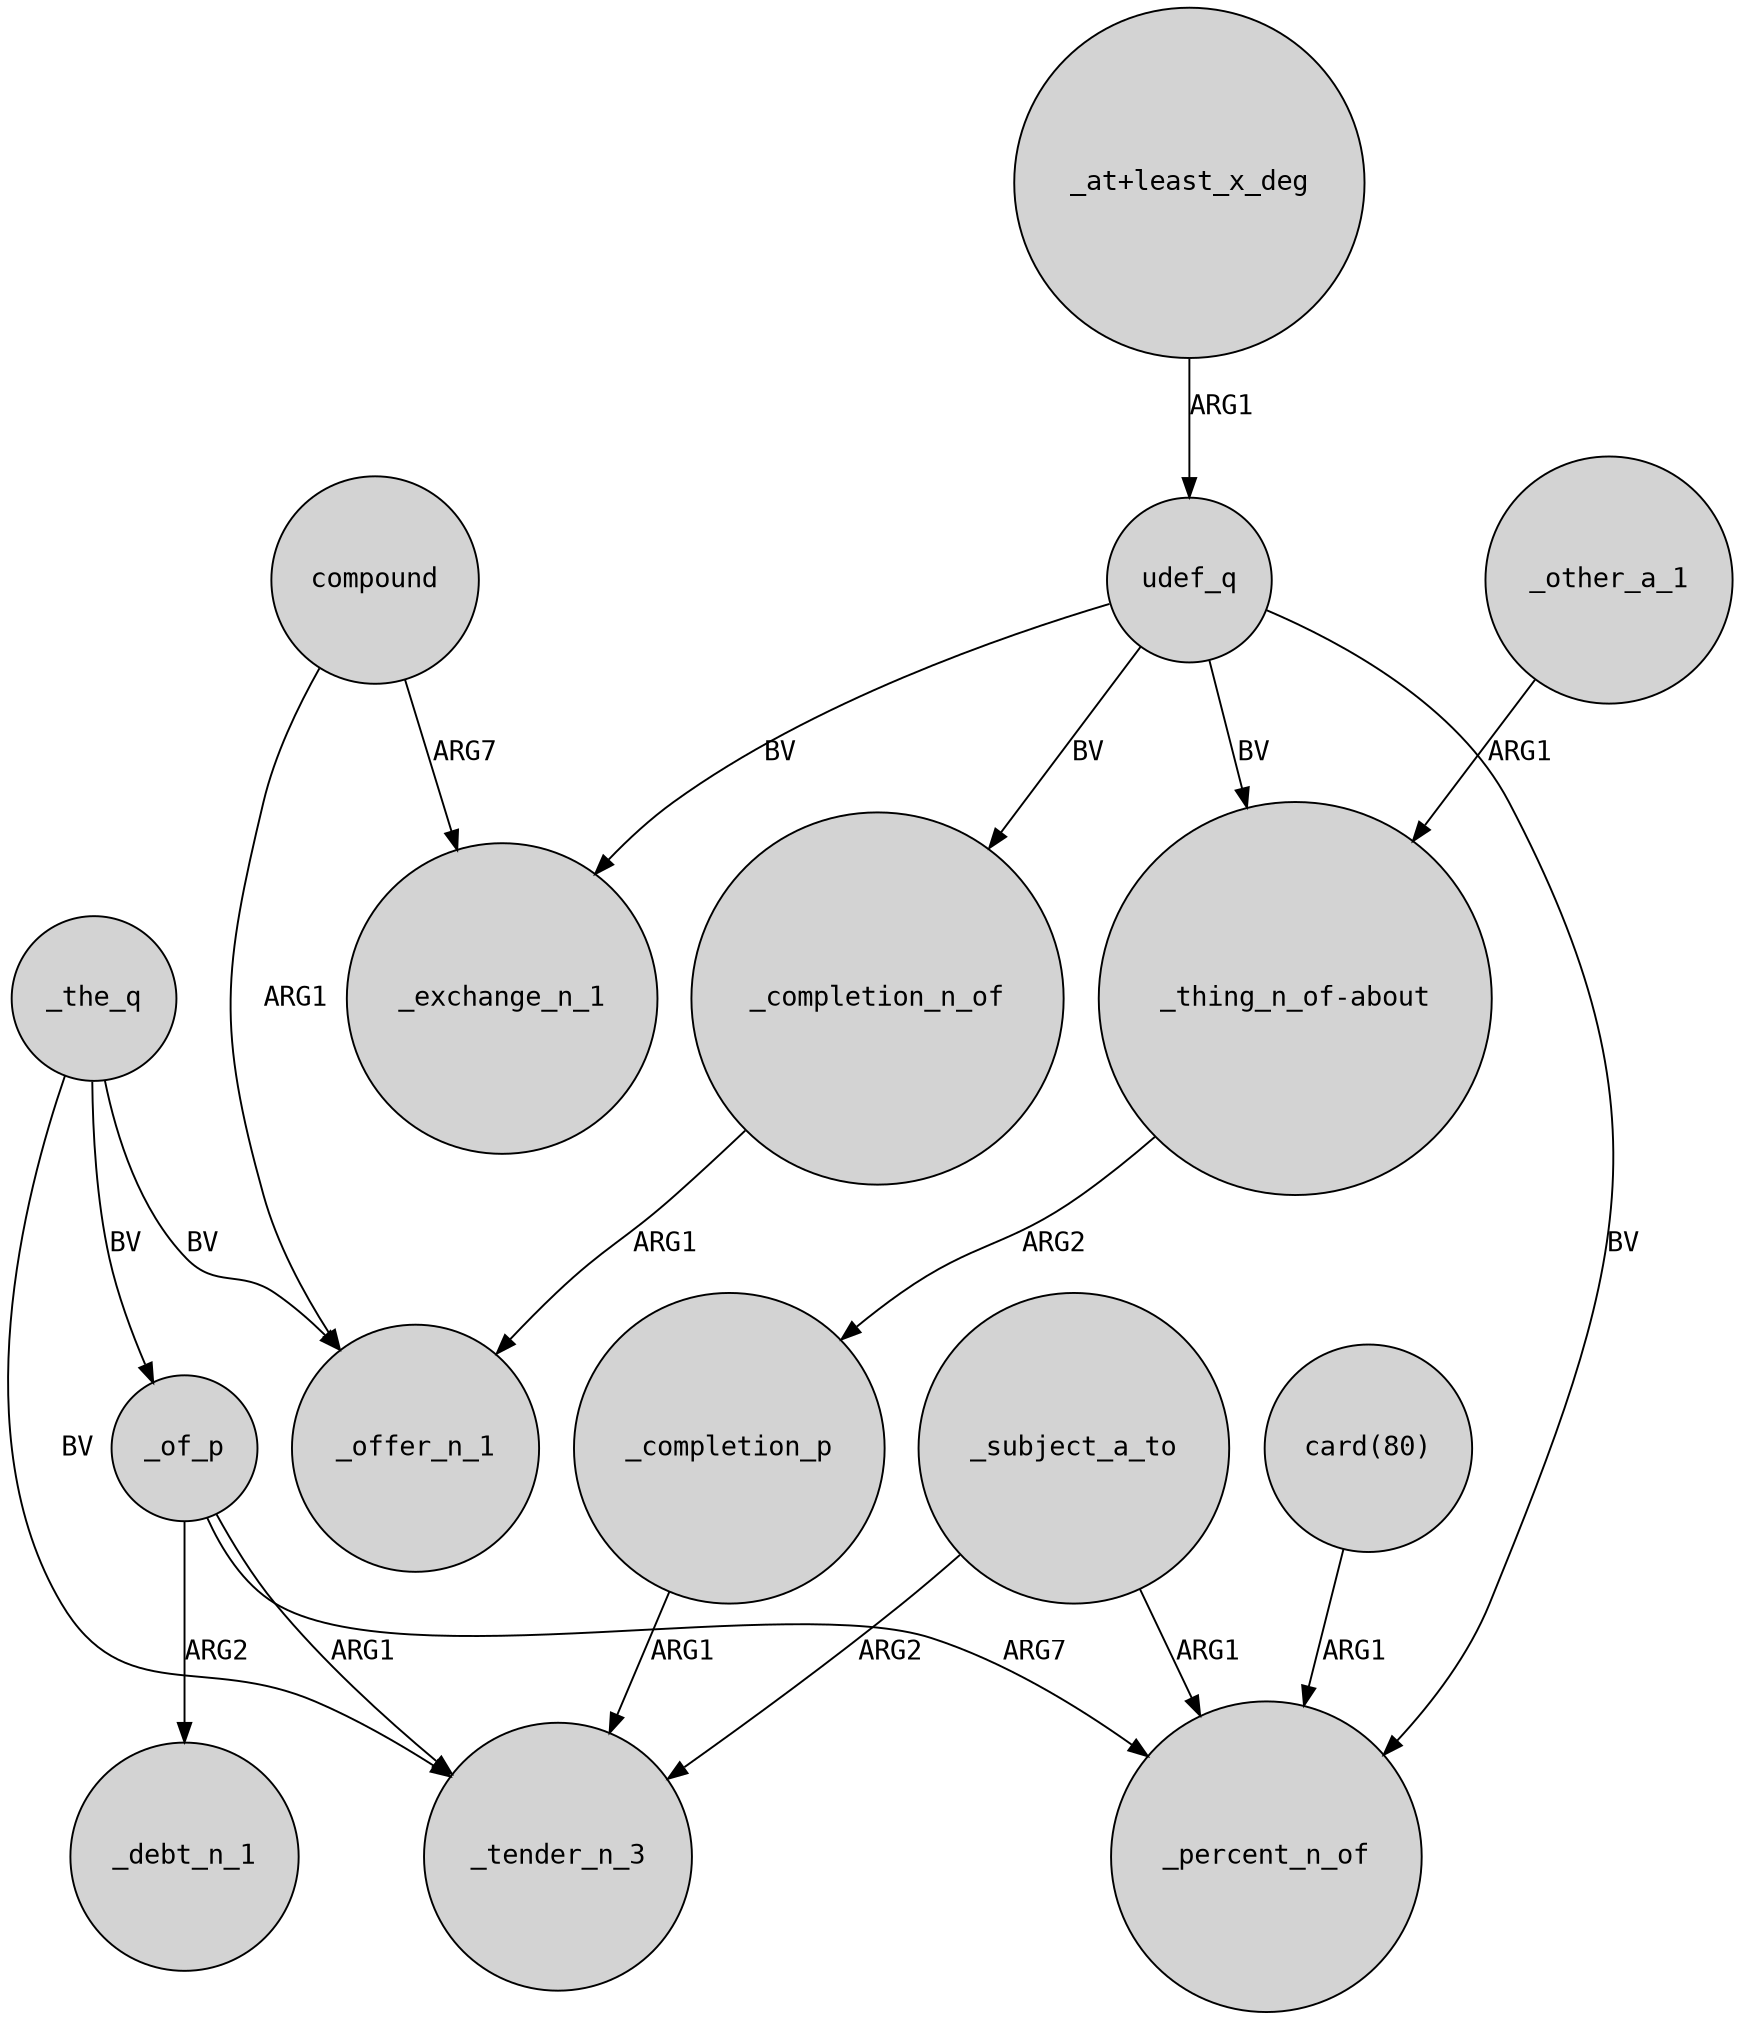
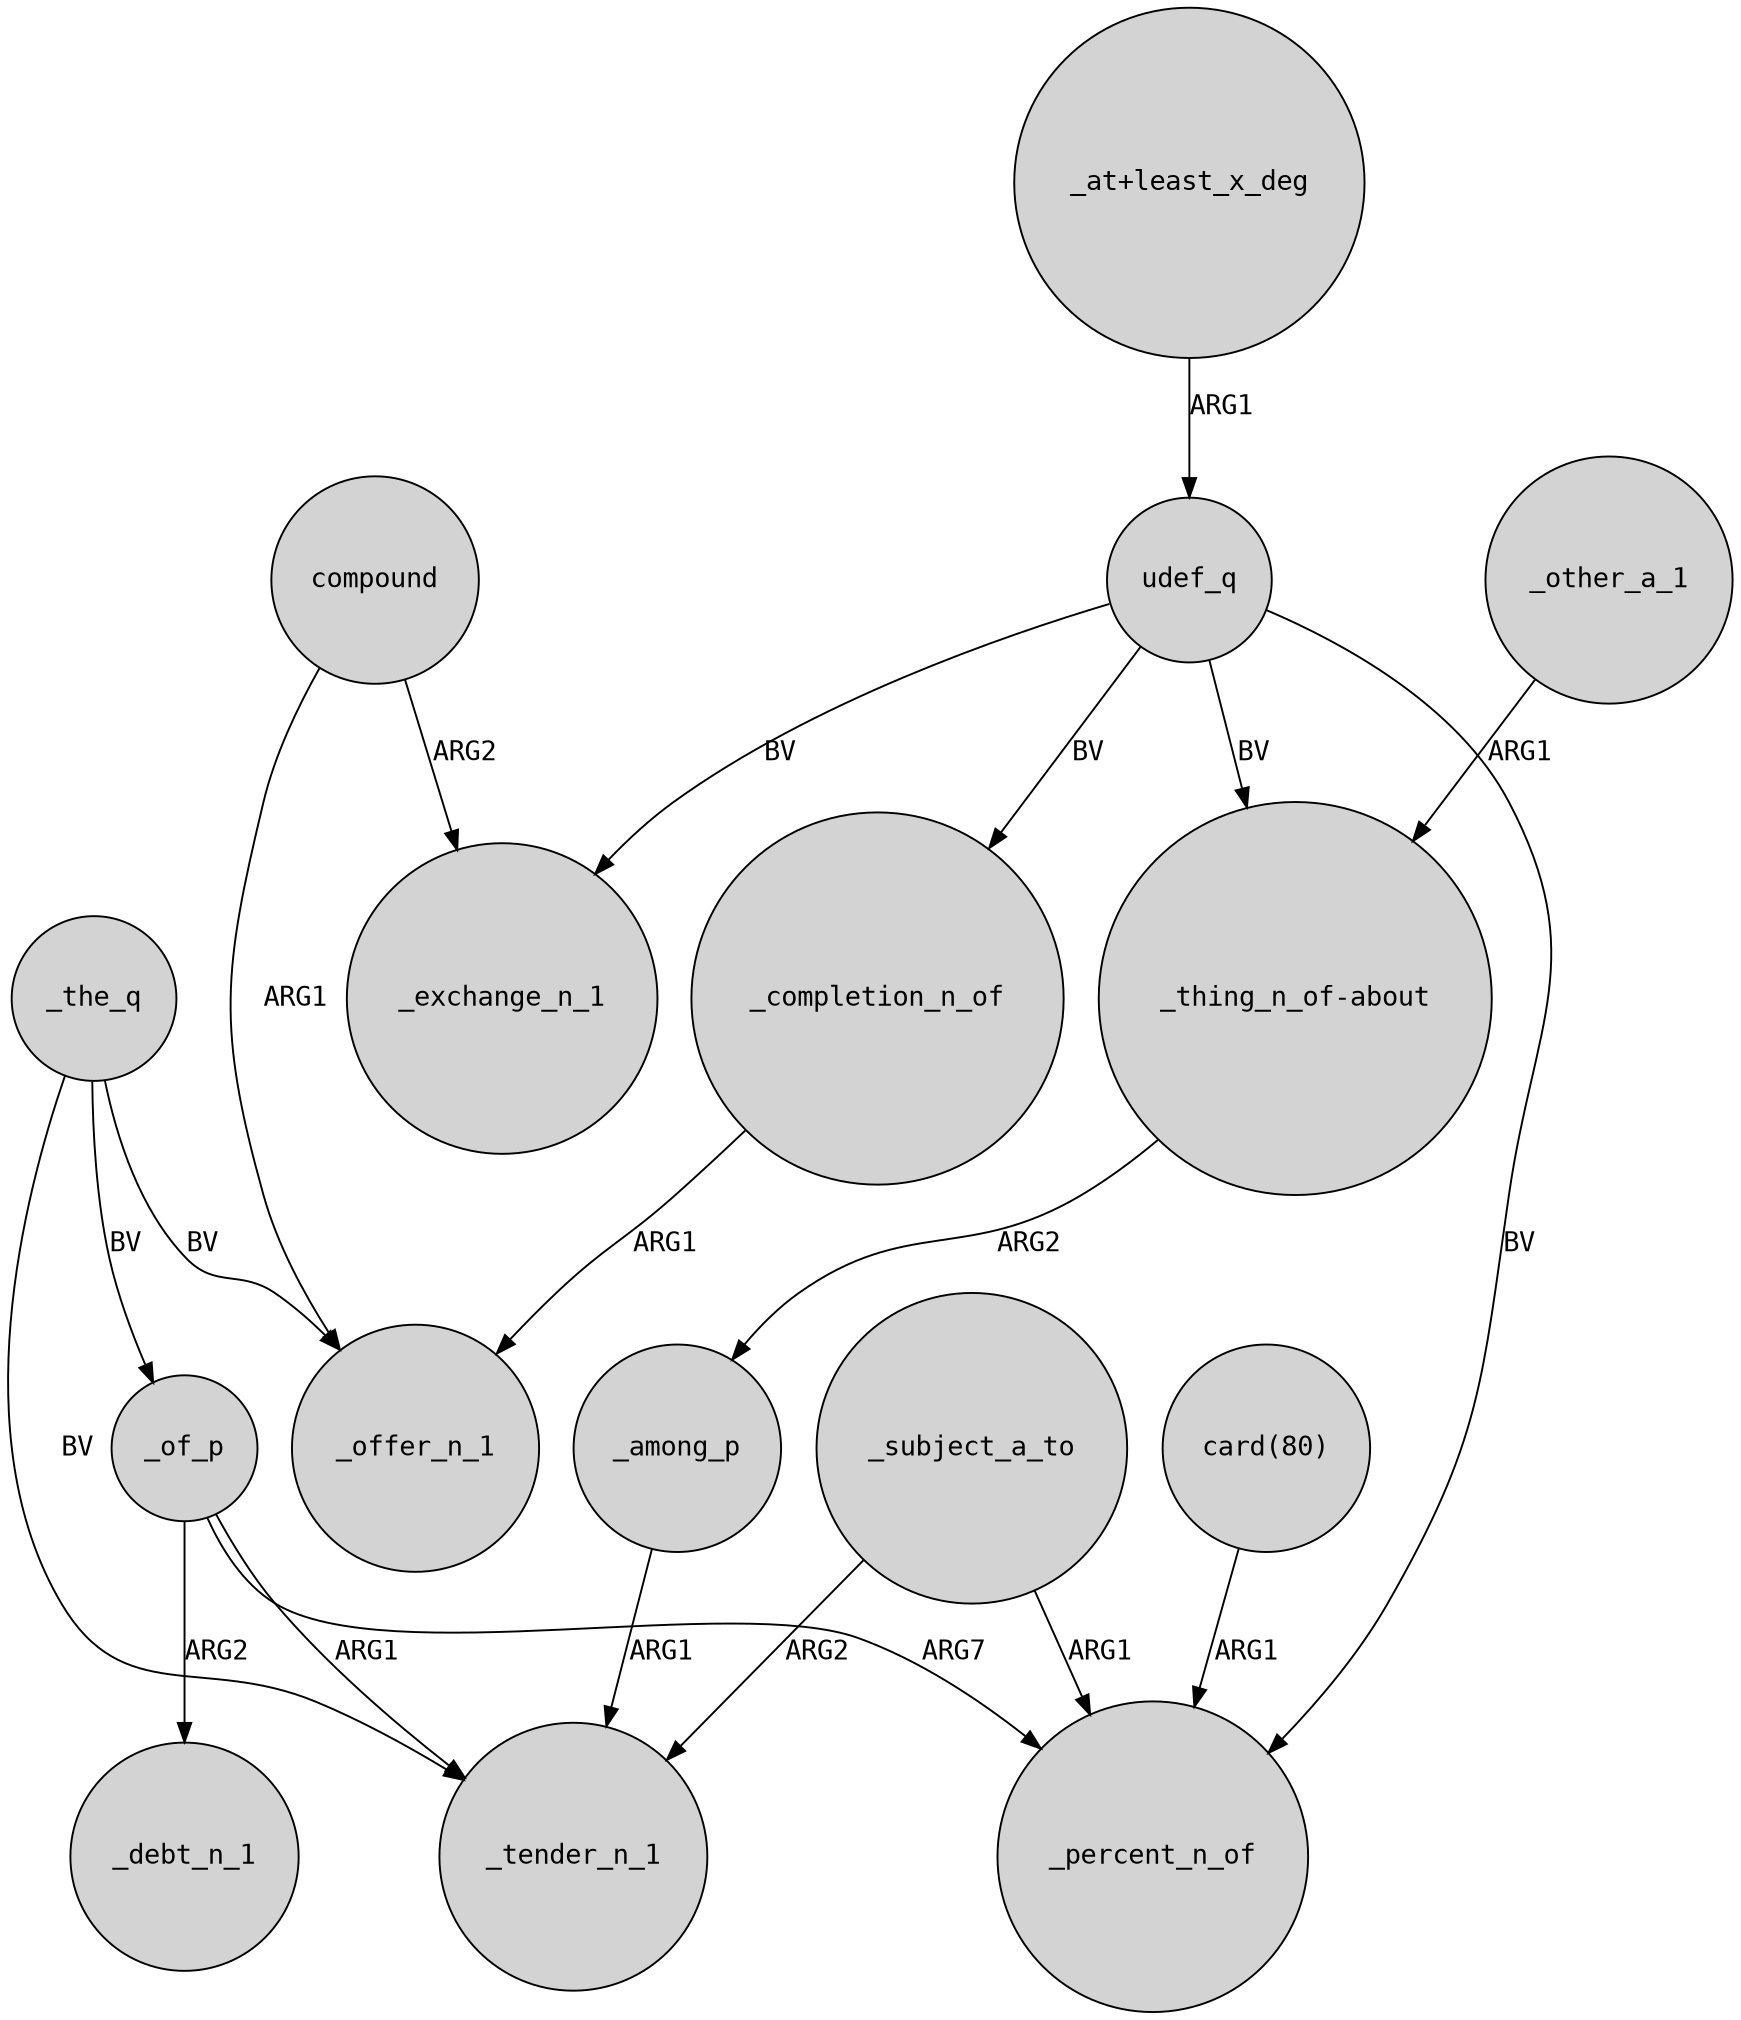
  digraph {
    fontname="DejaVu Sans Mono"
    node [fontname="DejaVu Sans Mono" shape=circle style=filled]
    edge [fontname="DejaVu Sans Mono"]
    udef_q
    "_thing_n_of-about"
    _completion_n_of
    _exchange_n_1
    _percent_n_of
-   _among_p [label=_completion_p]
+   _among_p
    _offer_n_1
-   _tender_n_1 [label=_tender_n_3]
+   _tender_n_1
    _subject_a_to
    _of_p
    _debt_n_1
    compound
    "_at+least_x_deg"
    _other_a_1
    _the_q
    "card(80)"
    udef_q -> "_thing_n_of-about" [label=BV]
    udef_q -> _completion_n_of [label=BV]
    udef_q -> _exchange_n_1 [label=BV]
    udef_q -> _percent_n_of [label=BV]
    "_thing_n_of-about" -> _among_p [label=ARG2]
    _completion_n_of -> _offer_n_1 [label=ARG1]
    _among_p -> _tender_n_1 [label=ARG1]
    _subject_a_to -> _percent_n_of [label=ARG1]
    _subject_a_to -> _tender_n_1 [label=ARG2]
    _of_p -> _percent_n_of [label=ARG7]
    _of_p -> _tender_n_1 [label=ARG1]
    _of_p -> _debt_n_1 [label=ARG2]
-   compound -> _exchange_n_1 [label=ARG7]
+   compound -> _exchange_n_1 [label=ARG2]
    compound -> _offer_n_1 [label=ARG1]
    "_at+least_x_deg" -> udef_q [label=ARG1]
    _other_a_1 -> "_thing_n_of-about" [label=ARG1]
    _the_q -> _offer_n_1 [label=BV]
    _the_q -> _tender_n_1 [label=BV]
    _the_q -> _of_p [label=BV]
    "card(80)" -> _percent_n_of [label=ARG1]
  }
